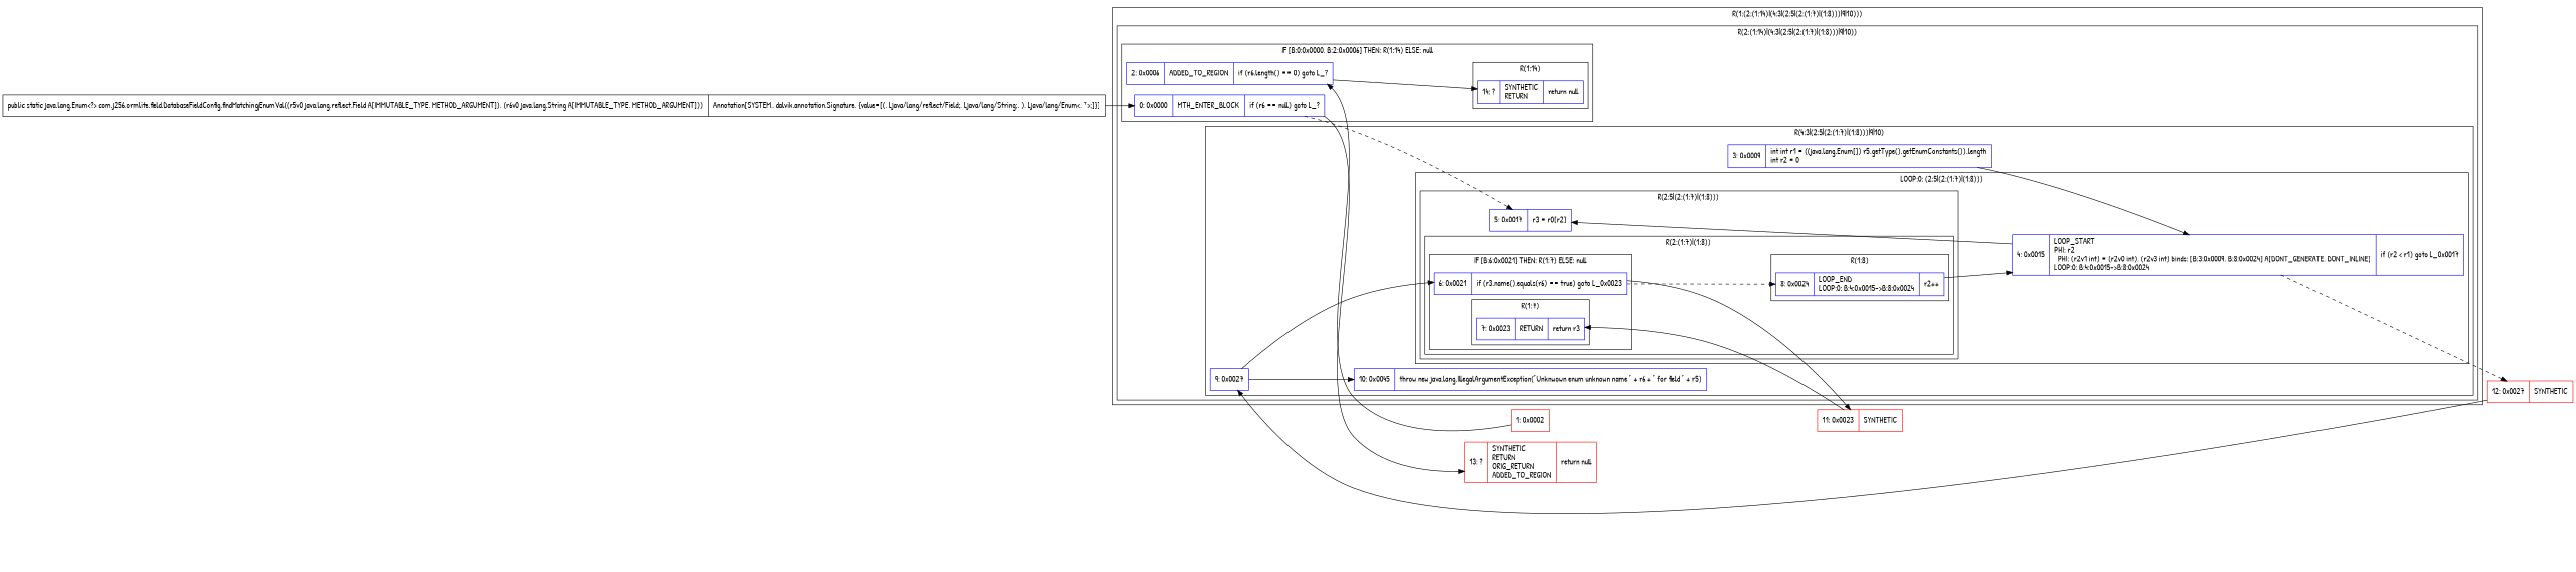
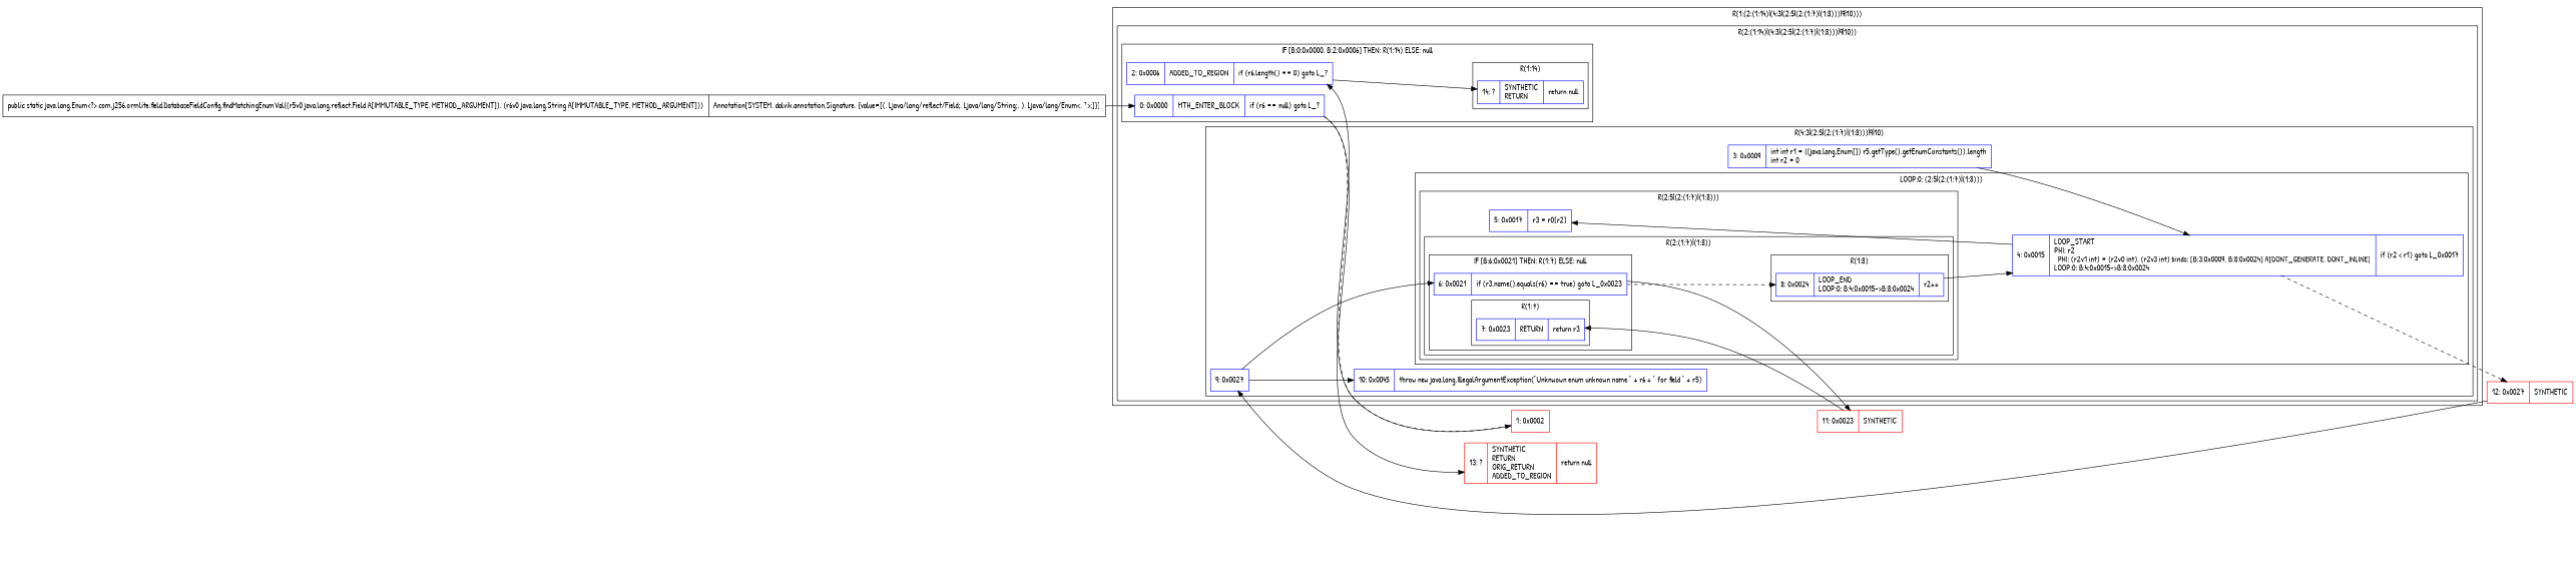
  digraph {
    fontname="Patrick Hand"
    rankdir=LR
    node [color=blue fontname="Patrick Hand" shape=record]
    edge [fontname="Patrick Hand"]
    n1 [label="{14\:\ ?|SYNTHETIC\lRETURN\l|return null\l}"]
    n2 [label="{0\:\ 0x0000|MTH_ENTER_BLOCK\l|if (r6 == null) goto L_?\l}"]
    n3 [label="{2\:\ 0x0006|ADDED_TO_REGION\l|if (r6.length() == 0) goto L_?\l}"]
    n4 [label="{7\:\ 0x0023|RETURN\l|return r3\l}"]
    n5 [label="{6\:\ 0x0021|if (r3.name().equals(r6) == true) goto L_0x0023\l}"]
    n6 [label="{8\:\ 0x0024|LOOP_END\lLOOP:0: B:4:0x0015\-\>B:8:0x0024\l|r2++\l}"]
    n7 [label="{5\:\ 0x0017|r3 = r0[r2]\l}"]
    n8 [label="{4\:\ 0x0015|LOOP_START\lPHI: r2 \l  PHI: (r2v1 int) = (r2v0 int), (r2v3 int) binds: [B:3:0x0009, B:8:0x0024] A[DONT_GENERATE, DONT_INLINE]\lLOOP:0: B:4:0x0015\-\>B:8:0x0024\l|if (r2 \< r1) goto L_0x0017\l}"]
    n9 [label="{3\:\ 0x0009|int int r1 = ((java.lang.Enum[]) r5.getType().getEnumConstants()).length\lint r2 = 0\l}"]
    n10 [label="{9\:\ 0x0027}"]
    n11 [label="{10\:\ 0x0045|throw new java.lang.IllegalArgumentException(\"Unknwown enum unknown name \" + r6 + \" for field \" + r5)\l}"]
    n12 [color=red label="{1\:\ 0x0002}"]
    n13 [color=red label="{13\:\ ?|SYNTHETIC\lRETURN\lORIG_RETURN\lADDED_TO_REGION\l|return null\l}"]
    n14 [color=red label="{11\:\ 0x0023|SYNTHETIC\l}"]
    n15 [color=red label="{12\:\ 0x0027|SYNTHETIC\l}"]
    n16 [label="{public static java.lang.Enum\<?\> com.j256.ormlite.field.DatabaseFieldConfig.findMatchingEnumVal((r5v0 java.lang.reflect.Field A[IMMUTABLE_TYPE, METHOD_ARGUMENT]), (r6v0 java.lang.String A[IMMUTABLE_TYPE, METHOD_ARGUMENT]))  | Annotation[SYSTEM, dalvik.annotation.Signature, \{value=[(, Ljava\/lang\/reflect\/Field;, Ljava\/lang\/String;, ), Ljava\/lang\/Enum\<, *\>;]\}]\l}" color=""]
    subgraph cluster_1 {
      label="R(1:(2:(1:14)|(4:3|(2:5|(2:(1:7)|(1:8)))|9|10)))"
      subgraph cluster_2 {
        label="R(2:(1:14)|(4:3|(2:5|(2:(1:7)|(1:8)))|9|10))"
        subgraph cluster_3 {
          label="IF [B:0:0x0000, B:2:0x0006] THEN: R(1:14) ELSE: null"
          n2
          n3
          subgraph cluster_4 {
            label="R(1:14)"
            n1
          }
        }
        subgraph cluster_5 {
          label="R(4:3|(2:5|(2:(1:7)|(1:8)))|9|10)"
          n9
          n10
          n11
          subgraph cluster_6 {
            label="LOOP:0: (2:5|(2:(1:7)|(1:8)))"
            n8
            subgraph cluster_7 {
              label="R(2:5|(2:(1:7)|(1:8)))"
              n7
              subgraph cluster_8 {
                label="R(2:(1:7)|(1:8))"
                subgraph cluster_9 {
                  label="IF [B:6:0x0021] THEN: R(1:7) ELSE: null"
                  n5
                  subgraph cluster_10 {
                    label="R(1:7)"
                    n4
                  }
                }
                subgraph cluster_11 {
                  label="R(1:8)"
                  n6
                }
              }
            }
          }
        }
      }
    }
-   n2 -> n7 [style=dashed]
+   n2 -> n12 [style=dashed]
    n2 -> n13
    n3 -> n1
    n5 -> n6 [style=dashed]
    n5 -> n14
    n6 -> n8
    n8 -> n7
    n8 -> n15 [style=dashed]
    n9 -> n8
    n10 -> n5
    n10 -> n11
    n12 -> n3
    n14 -> n4
    n15 -> n10
    n16 -> n2
  }
